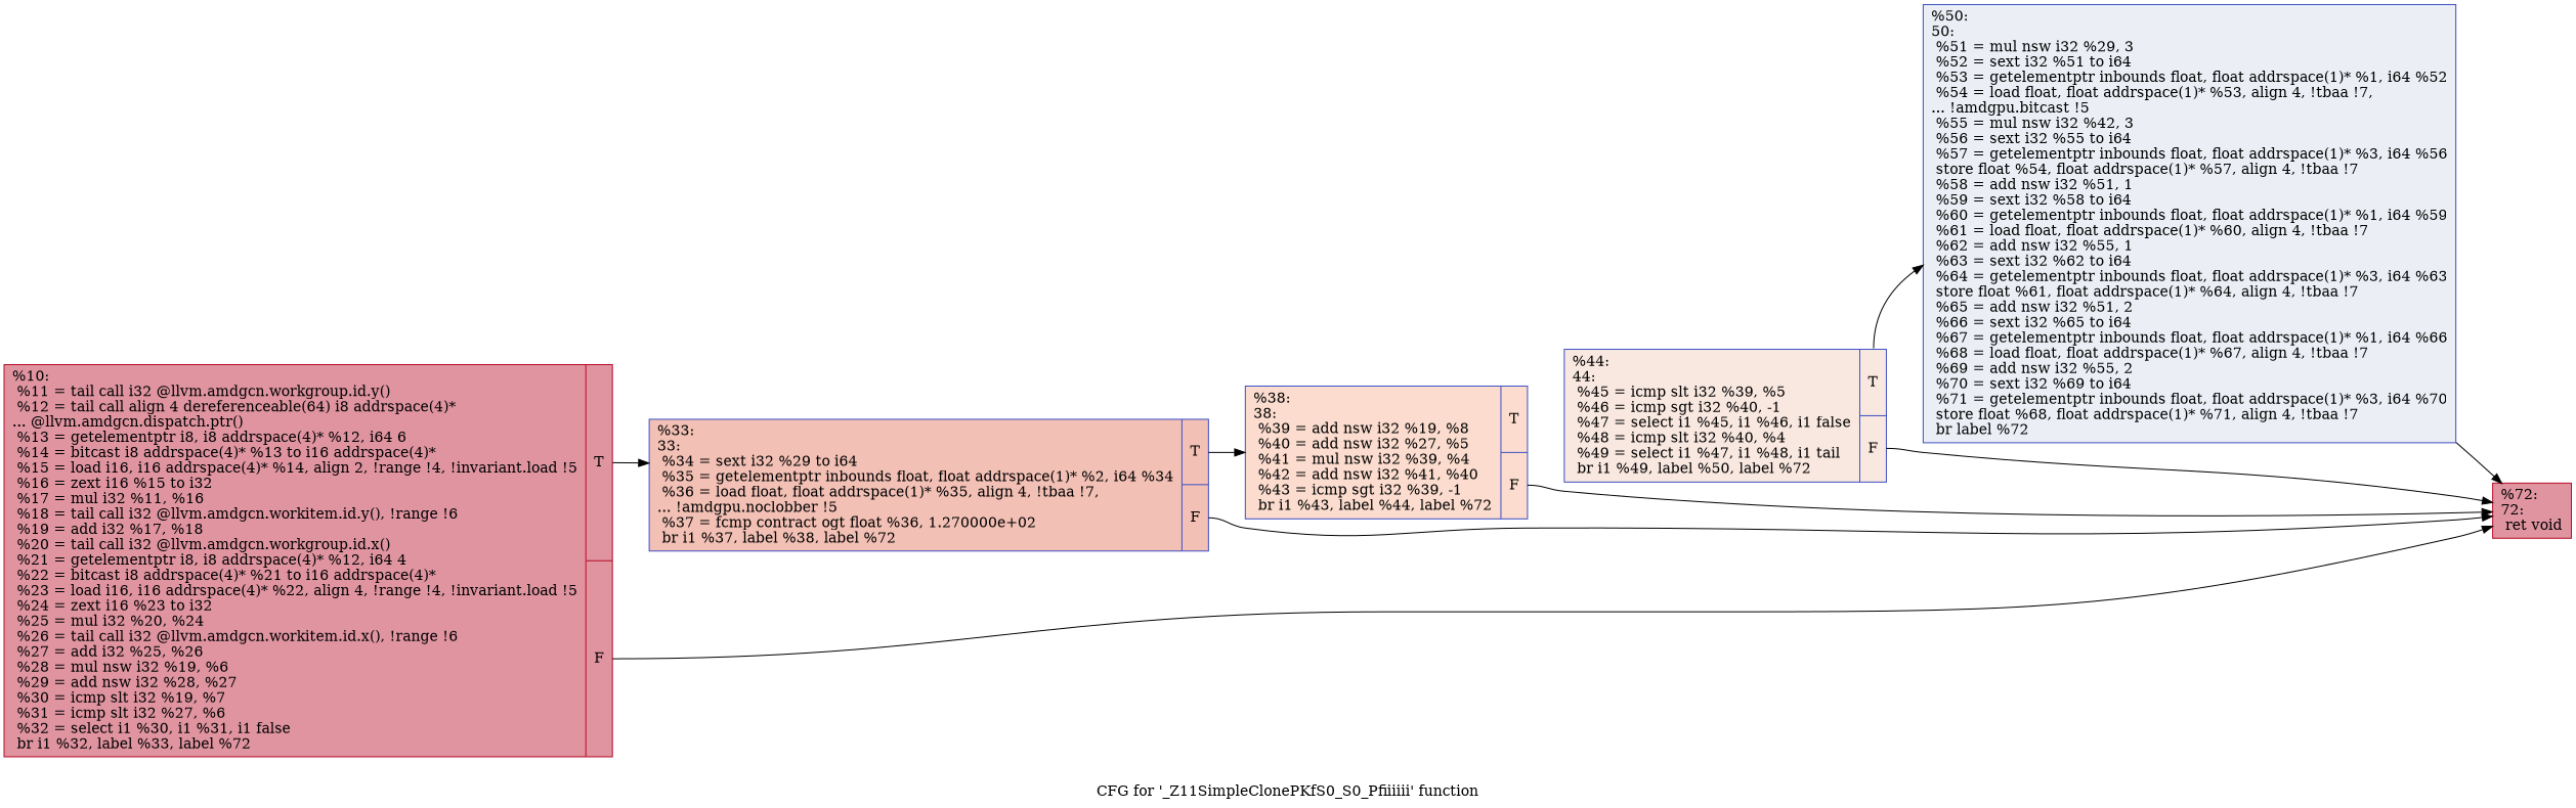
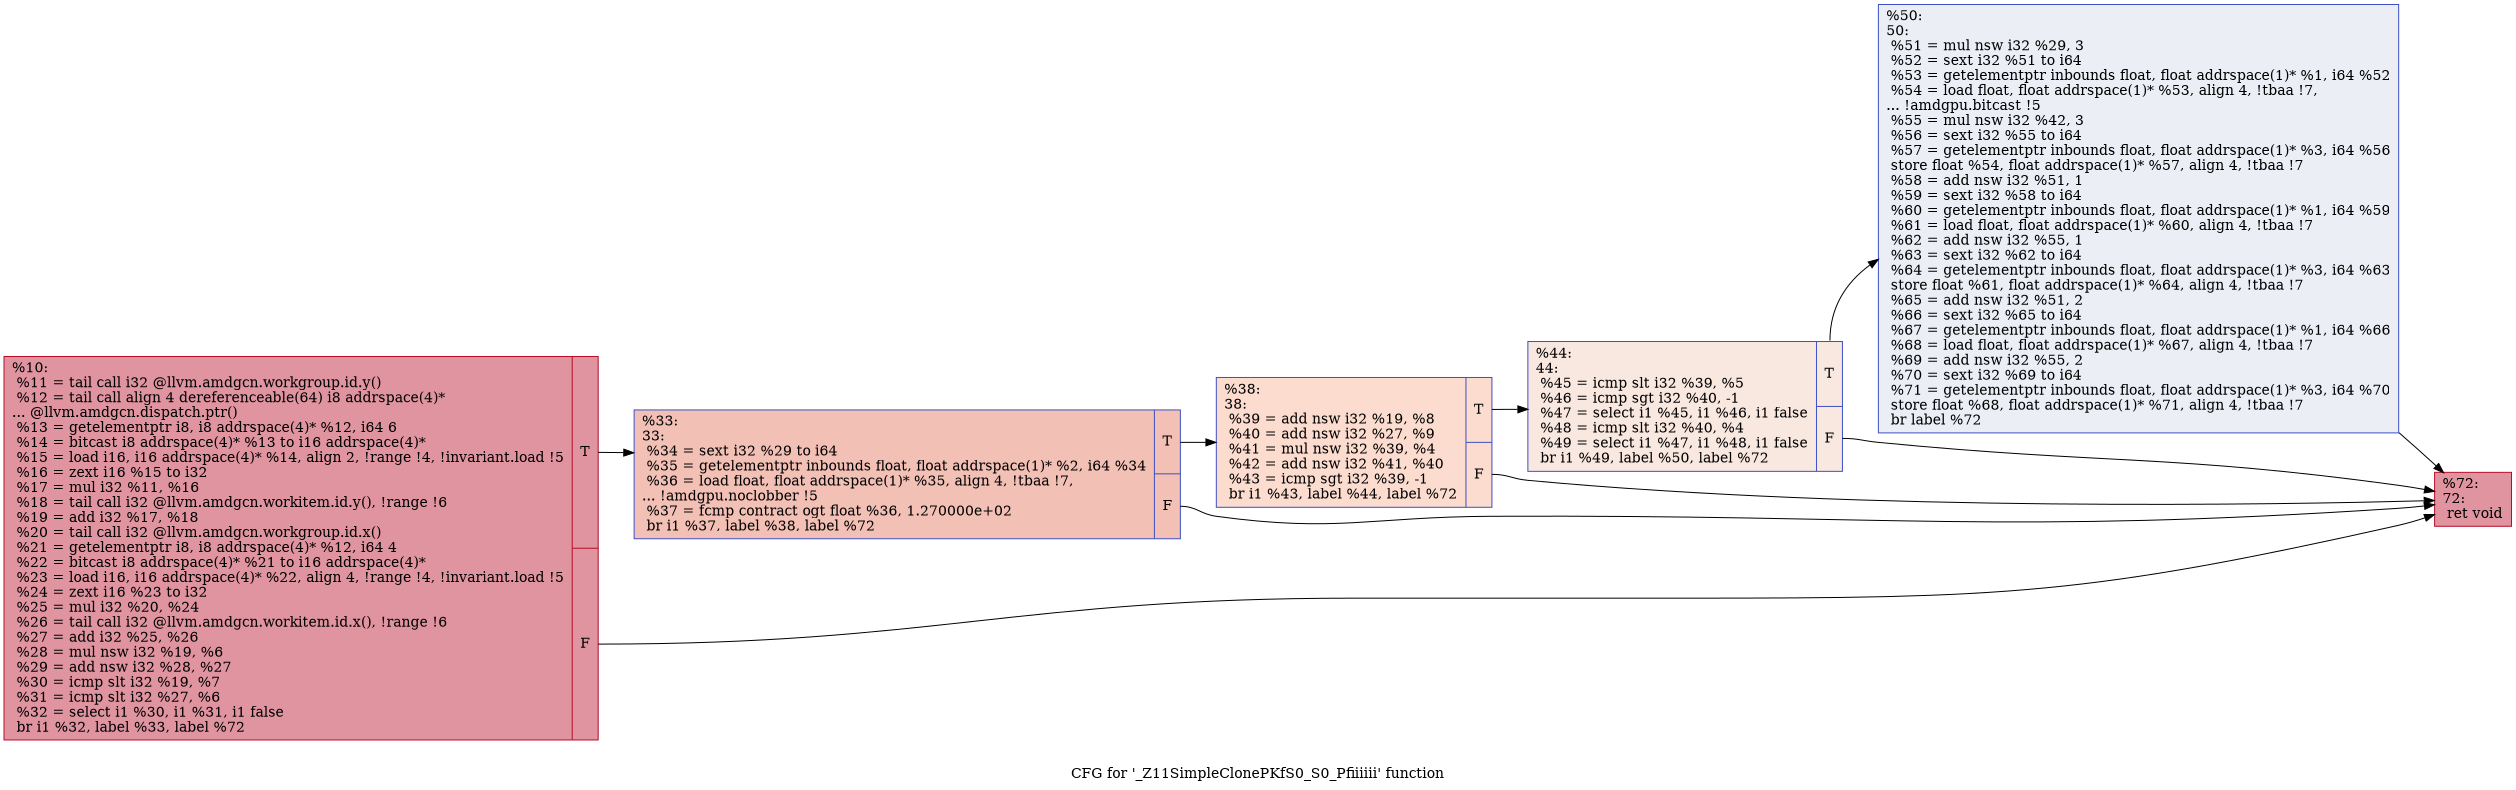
  digraph {
    label="CFG for '_Z11SimpleClonePKfS0_S0_Pfiiiiii' function"
    rankdir=LR
    node [color="#3d50c3ff" fillcolor="#b70d2870" shape=record style=filled]
    edge [tailport=s0]
    n1 [color="#b70d28ff" label="{%10:\l  %11 = tail call i32 @llvm.amdgcn.workgroup.id.y()\l  %12 = tail call align 4 dereferenceable(64) i8 addrspace(4)*\l... @llvm.amdgcn.dispatch.ptr()\l  %13 = getelementptr i8, i8 addrspace(4)* %12, i64 6\l  %14 = bitcast i8 addrspace(4)* %13 to i16 addrspace(4)*\l  %15 = load i16, i16 addrspace(4)* %14, align 2, !range !4, !invariant.load !5\l  %16 = zext i16 %15 to i32\l  %17 = mul i32 %11, %16\l  %18 = tail call i32 @llvm.amdgcn.workitem.id.y(), !range !6\l  %19 = add i32 %17, %18\l  %20 = tail call i32 @llvm.amdgcn.workgroup.id.x()\l  %21 = getelementptr i8, i8 addrspace(4)* %12, i64 4\l  %22 = bitcast i8 addrspace(4)* %21 to i16 addrspace(4)*\l  %23 = load i16, i16 addrspace(4)* %22, align 4, !range !4, !invariant.load !5\l  %24 = zext i16 %23 to i32\l  %25 = mul i32 %20, %24\l  %26 = tail call i32 @llvm.amdgcn.workitem.id.x(), !range !6\l  %27 = add i32 %25, %26\l  %28 = mul nsw i32 %19, %6\l  %29 = add nsw i32 %28, %27\l  %30 = icmp slt i32 %19, %7\l  %31 = icmp slt i32 %27, %6\l  %32 = select i1 %30, i1 %31, i1 false\l  br i1 %32, label %33, label %72\l|{<s0>T|<s1>F}}"]
    n2 [fillcolor="#e5705870" label="{%33:\l33:                                               \l  %34 = sext i32 %29 to i64\l  %35 = getelementptr inbounds float, float addrspace(1)* %2, i64 %34\l  %36 = load float, float addrspace(1)* %35, align 4, !tbaa !7,\l... !amdgpu.noclobber !5\l  %37 = fcmp contract ogt float %36, 1.270000e+02\l  br i1 %37, label %38, label %72\l|{<s0>T|<s1>F}}"]
    n3 [color="#b70d28ff" label="{%72:\l72:                                               \l  ret void\l}"]
-   n4 [fillcolor="#f7af9170" label="{%38:\l38:                                               \l  %39 = add nsw i32 %19, %8\l  %40 = add nsw i32 %27, %5\l  %41 = mul nsw i32 %39, %4\l  %42 = add nsw i32 %41, %40\l  %43 = icmp sgt i32 %39, -1\l  br i1 %43, label %44, label %72\l|{<s0>T|<s1>F}}"]
-   n5 [fillcolor="#f1ccb870" label="{%44:\l44:                                               \l  %45 = icmp slt i32 %39, %5\l  %46 = icmp sgt i32 %40, -1\l  %47 = select i1 %45, i1 %46, i1 false\l  %48 = icmp slt i32 %40, %4\l  %49 = select i1 %47, i1 %48, i1 tail\l  br i1 %49, label %50, label %72\l|{<s0>T|<s1>F}}"]
+   n4 [fillcolor="#f7af9170" label="{%38:\l38:                                               \l  %39 = add nsw i32 %19, %8\l  %40 = add nsw i32 %27, %9\l  %41 = mul nsw i32 %39, %4\l  %42 = add nsw i32 %41, %40\l  %43 = icmp sgt i32 %39, -1\l  br i1 %43, label %44, label %72\l|{<s0>T|<s1>F}}"]
+   n5 [fillcolor="#f1ccb870" label="{%44:\l44:                                               \l  %45 = icmp slt i32 %39, %5\l  %46 = icmp sgt i32 %40, -1\l  %47 = select i1 %45, i1 %46, i1 false\l  %48 = icmp slt i32 %40, %4\l  %49 = select i1 %47, i1 %48, i1 false\l  br i1 %49, label %50, label %72\l|{<s0>T|<s1>F}}"]
    n6 [fillcolor="#d1dae970" label="{%50:\l50:                                               \l  %51 = mul nsw i32 %29, 3\l  %52 = sext i32 %51 to i64\l  %53 = getelementptr inbounds float, float addrspace(1)* %1, i64 %52\l  %54 = load float, float addrspace(1)* %53, align 4, !tbaa !7,\l... !amdgpu.bitcast !5\l  %55 = mul nsw i32 %42, 3\l  %56 = sext i32 %55 to i64\l  %57 = getelementptr inbounds float, float addrspace(1)* %3, i64 %56\l  store float %54, float addrspace(1)* %57, align 4, !tbaa !7\l  %58 = add nsw i32 %51, 1\l  %59 = sext i32 %58 to i64\l  %60 = getelementptr inbounds float, float addrspace(1)* %1, i64 %59\l  %61 = load float, float addrspace(1)* %60, align 4, !tbaa !7\l  %62 = add nsw i32 %55, 1\l  %63 = sext i32 %62 to i64\l  %64 = getelementptr inbounds float, float addrspace(1)* %3, i64 %63\l  store float %61, float addrspace(1)* %64, align 4, !tbaa !7\l  %65 = add nsw i32 %51, 2\l  %66 = sext i32 %65 to i64\l  %67 = getelementptr inbounds float, float addrspace(1)* %1, i64 %66\l  %68 = load float, float addrspace(1)* %67, align 4, !tbaa !7\l  %69 = add nsw i32 %55, 2\l  %70 = sext i32 %69 to i64\l  %71 = getelementptr inbounds float, float addrspace(1)* %3, i64 %70\l  store float %68, float addrspace(1)* %71, align 4, !tbaa !7\l  br label %72\l}"]
    n1 -> n2
    n1 -> n3 [tailport=s1]
    n2 -> n3 [tailport=s1]
    n2 -> n4
    n4 -> n3 [tailport=s1]
+   n4 -> n5
    n5 -> n3 [tailport=s1]
    n5 -> n6
    n6 -> n3
  }
